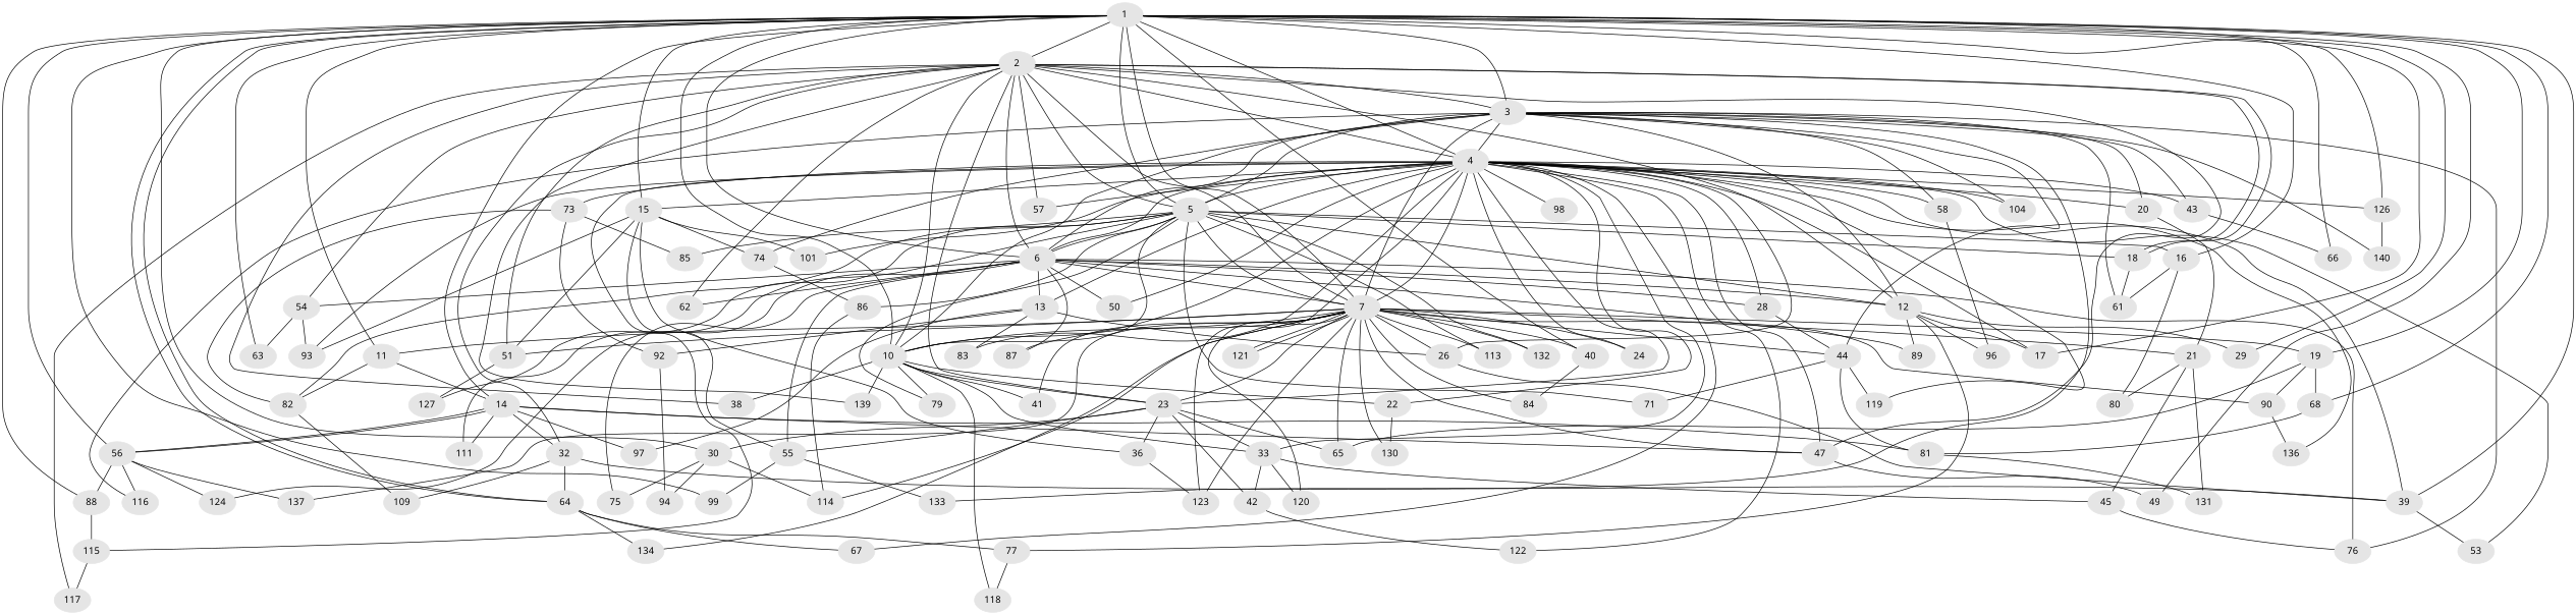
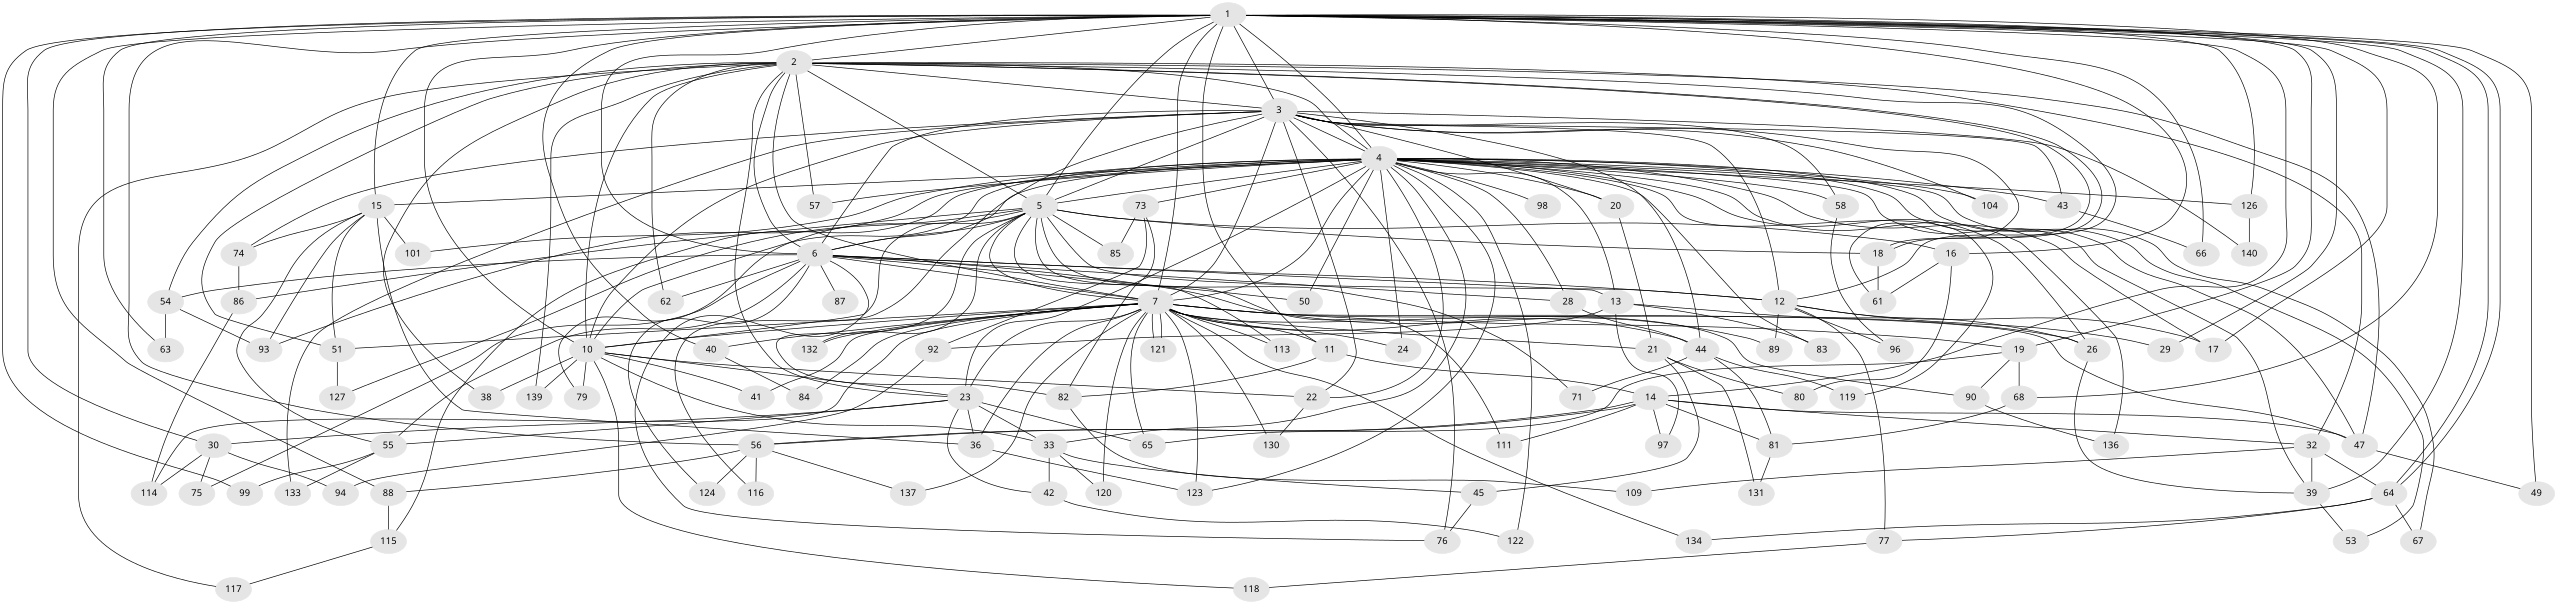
  graph {
    fontname="Noto Sans"
    node [color=gray90 fontname="Noto Sans" style=filled]
    edge [fontname="Noto Sans"]
    1 [super="+25"]
    2 [super="+31"]
    3 [super="+102"]
    4 [super="+9"]
    5 [super="+69"]
    6 [super="+8"]
    7 [super="+112"]
    10 [super="+35"]
    11
    14 [super="+106"]
    15 [super="+125"]
    16
    17 [super="+37"]
    19 [super="+95"]
    29
    30
    39 [super="+142"]
    40
    49
    56 [super="+59"]
    63
    64 [super="+78"]
    66
    68
    88
    99
    126
    12 [super="+60"]
    18 [super="+103"]
    23 [super="+48"]
    32 [super="+46"]
    38
    47 [super="+107"]
    51 [super="+108"]
    54
    57
    62
    117
    139
    20
    22 [super="+27"]
    43
    44 [super="+72"]
    58 [super="+110"]
    61 [super="+129"]
    74
    76 [super="+135"]
    104
    116
    133
    140
    13 [super="+52"]
    24
    26
    28
    33 [super="+34"]
    50
    53
    67
    73 [super="+91"]
    83
    93 [super="+105"]
    98
    101
    115
    119
    122
    123 [super="+138"]
    136
    71
    79
    82 [super="+100"]
    85
    86
    111
    113
    127
    132
    55
    75
    87
    89
    124
    21
    41
    65
    84
    90
    114 [super="+143"]
    120
    121
    130
    134
    137
    118
    97
    81 [super="+128"]
    36
    80
    94
    77
    96
    42
    109
    92
    45
    131
    1 -- 2
    1 -- 3
    1 -- 4 [weight=2]
    1 -- 5
    1 -- 6 [weight=2]
    1 -- 7 [weight=2]
    1 -- 10
    1 -- 11
    1 -- 14
    1 -- 15
    1 -- 16
    1 -- 17
    1 -- 19
    1 -- 29
    1 -- 30
    1 -- 39
    1 -- 40
    1 -- 49
    1 -- 56
    1 -- 63
    1 -- 64
    1 -- 64
    1 -- 66
    1 -- 68
    1 -- 88
    1 -- 99
    1 -- 126
    2 -- 3
    2 -- 4 [weight=2]
    2 -- 5
    2 -- 6 [weight=2]
    2 -- 7
    2 -- 10
    2 -- 12
    2 -- 18
    2 -- 18
    2 -- 23
    2 -- 32
    2 -- 38
    2 -- 47
    2 -- 51
    2 -- 54
    2 -- 57
    2 -- 62
    2 -- 117
    2 -- 139
    3 -- 4 [weight=2]
    3 -- 5
    3 -- 6 [weight=2]
    3 -- 7
    3 -- 10
    3 -- 12
    3 -- 20
+   3 -- 22
    3 -- 43
    3 -- 44
    3 -- 58
    3 -- 61
    3 -- 74
    3 -- 76
    3 -- 104
    3 -- 116
    3 -- 133
    3 -- 140
    4 -- 5 [weight=3]
    4 -- 6 [weight=4]
    4 -- 7 [weight=3]
    4 -- 10 [weight=2]
    4 -- 15
    4 -- 17
    4 -- 39
    4 -- 126
    4 -- 23
    4 -- 47
    4 -- 57
    4 -- 20
    4 -- 22
    4 -- 43
    4 -- 58 [weight=2]
    4 -- 104
    4 -- 13
    4 -- 24
    4 -- 26
    4 -- 28
    4 -- 33
    4 -- 50
    4 -- 53
    4 -- 67
    4 -- 73 [weight=2]
    4 -- 83
    4 -- 93
    4 -- 98 [weight=2]
    4 -- 101
    4 -- 115
    4 -- 119
    4 -- 122
    4 -- 123
    4 -- 136
    5 -- 6 [weight=2]
    5 -- 7
    5 -- 10
    5 -- 16
    5 -- 12
    5 -- 18
    5 -- 71
    5 -- 79
    5 -- 82
    5 -- 85
    5 -- 86
    5 -- 111
    5 -- 113
    5 -- 127
    5 -- 132
    6 -- 7 [weight=2]
    6 -- 12
    6 -- 54
    6 -- 62
    6 -- 76
    6 -- 13
    6 -- 28
    6 -- 50
    6 -- 55
    6 -- 75
    6 -- 87
    6 -- 89
    6 -- 124
    7 -- 10
    7 -- 11
    7 -- 19
    7 -- 40
    7 -- 23
    7 -- 47
    7 -- 51
    7 -- 44
    7 -- 24
    7 -- 26
    7 -- 123
    7 -- 113
    7 -- 132
-   7 -- 87
+   7 -- 36
    7 -- 21
    7 -- 41
    7 -- 65
    7 -- 84
    7 -- 90
    7 -- 114
    7 -- 120
    7 -- 121
    7 -- 121
    7 -- 130
    7 -- 134
    7 -- 137
    10 -- 23
    10 -- 38
    10 -- 139
    10 -- 22
    10 -- 33
    10 -- 79
    10 -- 41
    10 -- 118
    11 -- 14
    11 -- 82
    14 -- 56
    14 -- 56
    14 -- 32
    14 -- 47
    14 -- 111
    14 -- 97
    14 -- 81
    15 -- 51
    15 -- 74
    15 -- 93
    15 -- 101
    15 -- 55
    15 -- 36
    16 -- 61
    16 -- 80
    19 -- 68
    19 -- 65
    19 -- 90
    30 -- 75
    30 -- 114
    30 -- 94
    39 -- 53
    40 -- 84
    56 -- 88
    56 -- 116
    56 -- 124
    56 -- 137
    64 -- 67
    64 -- 134
    64 -- 77
    68 -- 81
    88 -- 115
    126 -- 140
    12 -- 17
    12 -- 29
    12 -- 89
    12 -- 77
    12 -- 96
    18 -- 61
    23 -- 30
    23 -- 33
    23 -- 55
    23 -- 65
    23 -- 36
    23 -- 42
    32 -- 39
    32 -- 64
    32 -- 109
    47 -- 49
    51 -- 127
    54 -- 63
    54 -- 93
    20 -- 21
    22 -- 130
    43 -- 66
    44 -- 119
    44 -- 71
    44 -- 81
    58 -- 96
    74 -- 86
    13 -- 26
    13 -- 83
    13 -- 97
    13 -- 92
    26 -- 39
    28 -- 44
    33 -- 120
    33 -- 42
    33 -- 45
    73 -- 82
    73 -- 85
    73 -- 92
    115 -- 117
    82 -- 109
    86 -- 114
    55 -- 99
    55 -- 133
    21 -- 80
    21 -- 45
    21 -- 131
    90 -- 136
    81 -- 131
    36 -- 123
    77 -- 118
    42 -- 122
    92 -- 94
    45 -- 76
  }
